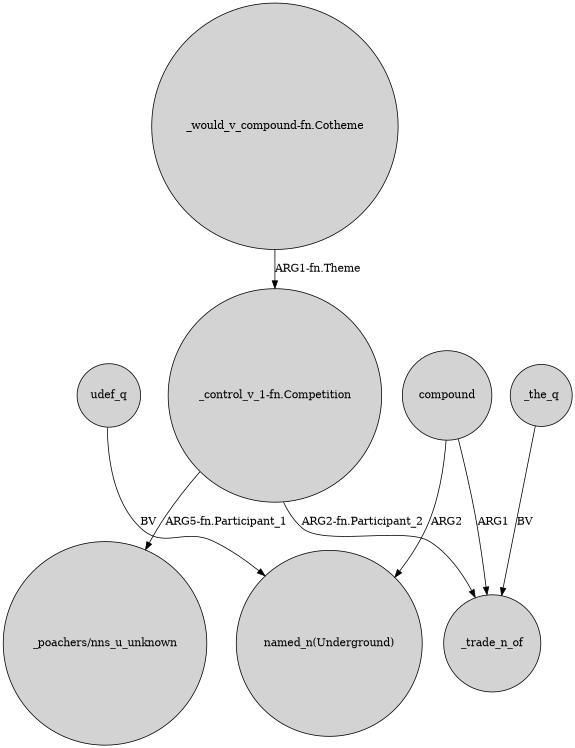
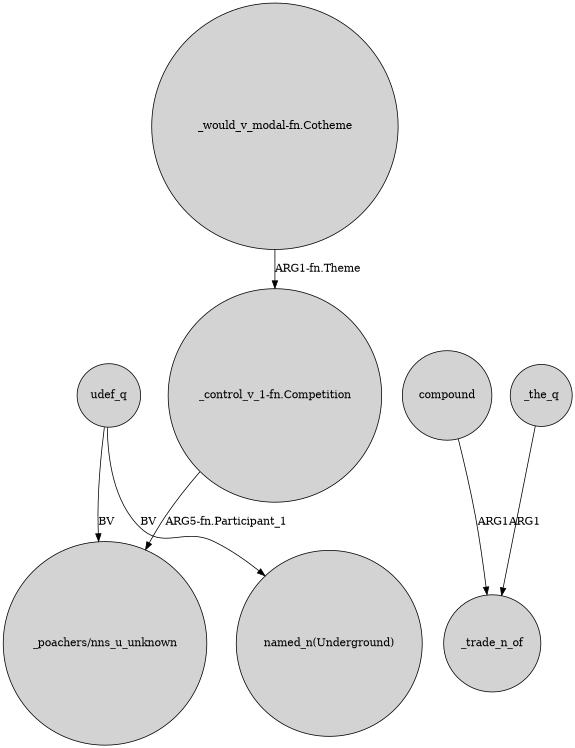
  digraph {
    node [shape=circle style=filled]
-   "_would_v_modal-fn.Cotheme" [label="_would_v_compound-fn.Cotheme"]
+   "_would_v_modal-fn.Cotheme"
    "_control_v_1-fn.Competition"
    "_poachers/nns_u_unknown"
    _trade_n_of
    udef_q
    "named_n(Underground)"
    compound
    _the_q
    "_would_v_modal-fn.Cotheme" -> "_control_v_1-fn.Competition" [label="ARG1-fn.Theme"]
    "_control_v_1-fn.Competition" -> "_poachers/nns_u_unknown" [label="ARG5-fn.Participant_1"]
-   "_control_v_1-fn.Competition" -> _trade_n_of [label="ARG2-fn.Participant_2"]
+   udef_q -> "_poachers/nns_u_unknown" [label=BV]
    udef_q -> "named_n(Underground)" [label=BV]
    compound -> _trade_n_of [label=ARG1]
-   compound -> "named_n(Underground)" [label=ARG2]
-   _the_q -> _trade_n_of [label=BV]
+   _the_q -> _trade_n_of [label=ARG1]
  }
